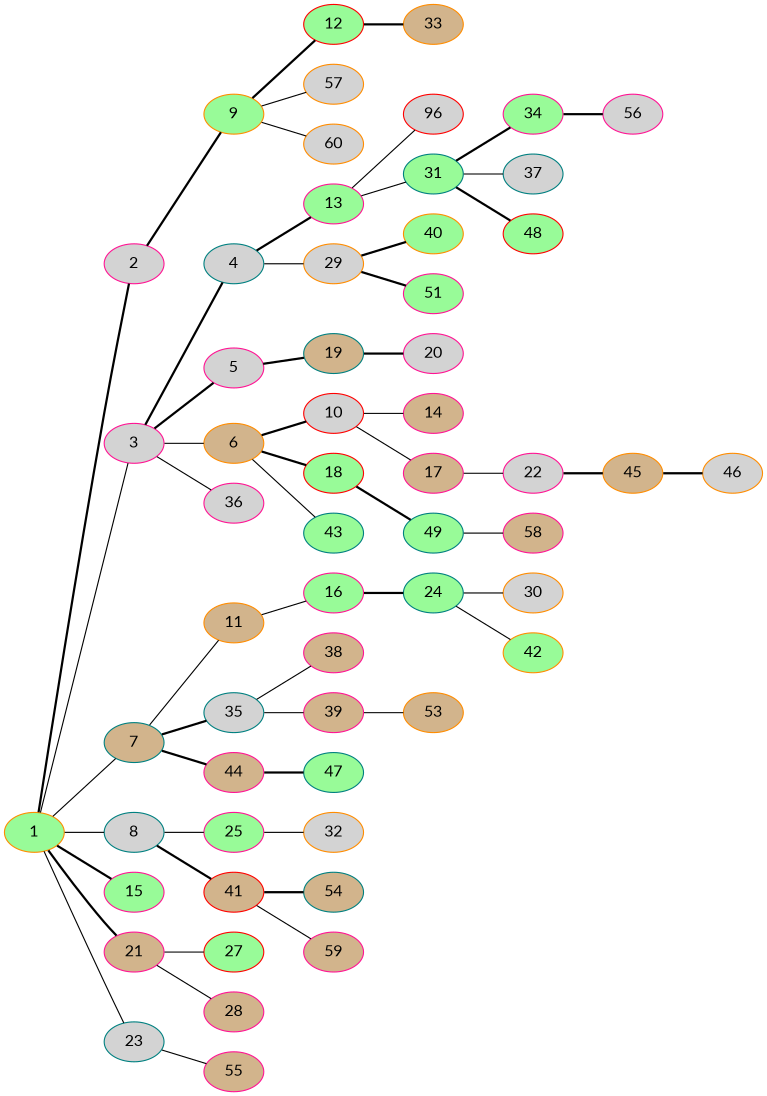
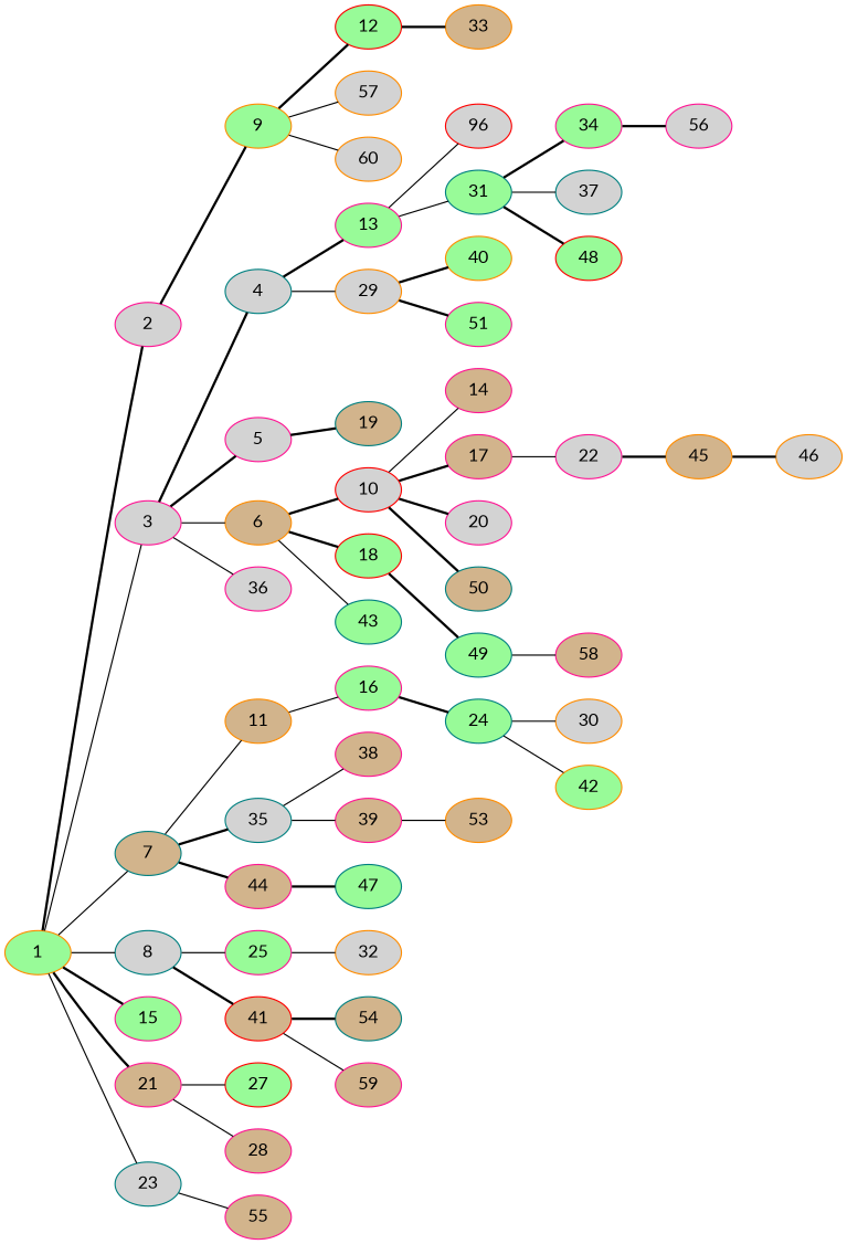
  graph {
    fontname=Lato
    rankdir=LR
    node [color=deeppink fillcolor=lightgrey fontname=Lato style=filled]
    edge [fontname=Lato style=solid]
    1 [color=darkorange fillcolor=palegreen]
    2
    3
    7 [color=teal fillcolor=tan]
    8 [color=teal]
    15 [fillcolor=palegreen]
    21 [fillcolor=tan]
    23 [color=teal]
    9 [color=darkorange fillcolor=palegreen]
    4 [color=teal]
    5
    6 [color=darkorange fillcolor=tan]
    36
    11 [color=darkorange fillcolor=tan]
    35 [color=teal]
    44 [fillcolor=tan]
    25 [fillcolor=palegreen]
    41 [color=red fillcolor=tan]
    27 [color=red fillcolor=palegreen]
    28 [fillcolor=tan]
    55 [fillcolor=tan]
    12 [color=red fillcolor=palegreen]
    57 [color=darkorange]
    60 [color=darkorange]
    13 [fillcolor=palegreen]
    29 [color=darkorange]
    19 [color=teal fillcolor=tan]
    10 [color=red]
    18 [color=red fillcolor=palegreen]
    43 [color=teal fillcolor=palegreen]
    16 [fillcolor=palegreen]
    38 [fillcolor=tan]
    39 [fillcolor=tan]
    47 [color=teal fillcolor=palegreen]
    32 [color=darkorange]
    54 [color=teal fillcolor=tan]
    59 [fillcolor=tan]
    33 [color=darkorange fillcolor=tan]
    n39 [color=red label=96]
    31 [color=teal fillcolor=palegreen]
    40 [color=darkorange fillcolor=palegreen]
    51 [fillcolor=palegreen]
    14 [fillcolor=tan]
    17 [fillcolor=tan]
    20
+   50 [color=teal fillcolor=tan]
    49 [color=teal fillcolor=palegreen]
    34 [fillcolor=palegreen]
    37 [color=teal]
    48 [color=red fillcolor=palegreen]
    22
    58 [fillcolor=tan]
    24 [color=teal fillcolor=palegreen]
    53 [color=darkorange fillcolor=tan]
    45 [color=darkorange fillcolor=tan]
    30 [color=darkorange]
    42 [color=darkorange fillcolor=palegreen]
    56
    46 [color=darkorange]
    1 -- 2 [style=bold]
    1 -- 3
    1 -- 7
    1 -- 8
    1 -- 15 [style=bold]
    1 -- 21 [style=bold]
    1 -- 23
    2 -- 9 [style=bold]
    3 -- 4 [style=bold]
    3 -- 5 [style=bold]
    3 -- 6
    3 -- 36
    7 -- 11
    7 -- 35 [style=bold]
    7 -- 44 [style=bold]
    8 -- 25
    8 -- 41 [style=bold]
    21 -- 27
    21 -- 28
    23 -- 55
    9 -- 12 [style=bold]
    9 -- 57
    9 -- 60
    4 -- 13 [style=bold]
    4 -- 29
    5 -- 19 [style=bold]
    6 -- 10 [style=bold]
    6 -- 18 [style=bold]
    6 -- 43
    11 -- 16
    35 -- 38
    35 -- 39
    44 -- 47 [style=bold]
    25 -- 32
    41 -- 54 [style=bold]
    41 -- 59
    12 -- 33 [style=bold]
    13 -- n39
    13 -- 31
    29 -- 40 [style=bold]
    29 -- 51 [style=bold]
    10 -- 14
-   10 -- 17
-   19 -- 20 [style=bold]
+   10 -- 17 [style=bold]
+   10 -- 20 [style=bold]
+   10 -- 50 [style=bold]
    18 -- 49 [style=bold]
    16 -- 24 [style=bold]
    39 -- 53
    31 -- 34 [style=bold]
    31 -- 37
    31 -- 48 [style=bold]
    17 -- 22
    49 -- 58
    34 -- 56 [style=bold]
    22 -- 45 [style=bold]
    24 -- 30
    24 -- 42
    45 -- 46 [style=bold]
  }
